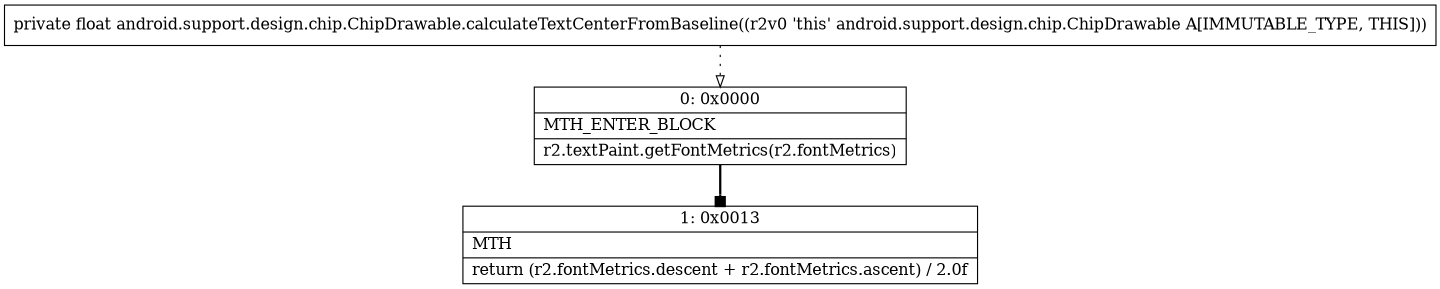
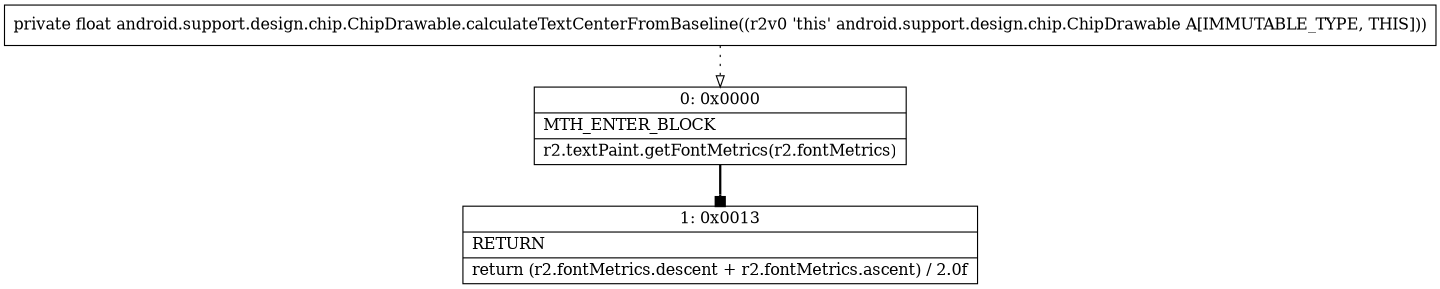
  digraph {
    node [shape=record]
    n1 [label="{0\:\ 0x0000|MTH_ENTER_BLOCK\l|r2.textPaint.getFontMetrics(r2.fontMetrics)\l}"]
-   n2 [label="{1\:\ 0x0013|MTH\l|return (r2.fontMetrics.descent + r2.fontMetrics.ascent) \/ 2.0f\l}"]
+   n2 [label="{1\:\ 0x0013|RETURN\l|return (r2.fontMetrics.descent + r2.fontMetrics.ascent) \/ 2.0f\l}"]
    n3 [label="{private float android.support.design.chip.ChipDrawable.calculateTextCenterFromBaseline((r2v0 'this' android.support.design.chip.ChipDrawable A[IMMUTABLE_TYPE, THIS])) }"]
    n1 -> n2 [style=bold arrowhead=box]
    n3 -> n1 [style=dotted arrowhead=onormal]
  }
